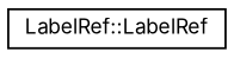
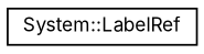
  digraph {
    rankdir=TB
    fontname=Inter
-   n1 [color=black fillcolor=white fontname=Inter fontsize=10 height=0.2 label="LabelRef::LabelRef" shape=record style=filled width=0.4]
+   n1 [color=black fillcolor=white fontname=Inter fontsize=10 height=0.2 label="System::LabelRef" shape=record style=filled width=0.4]
  }
